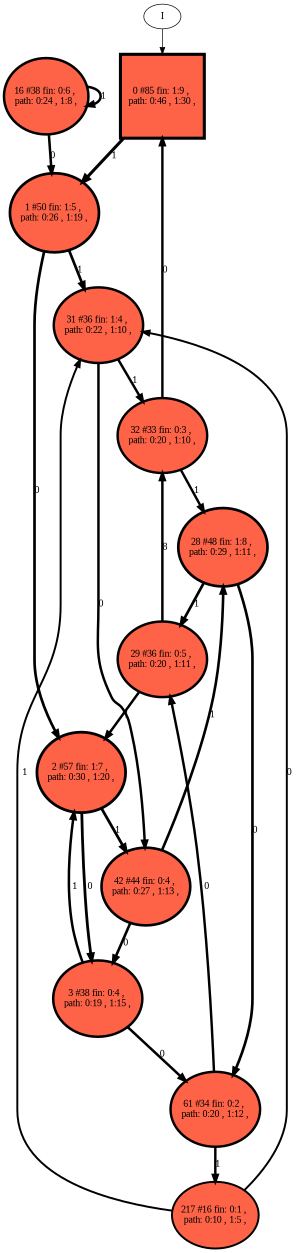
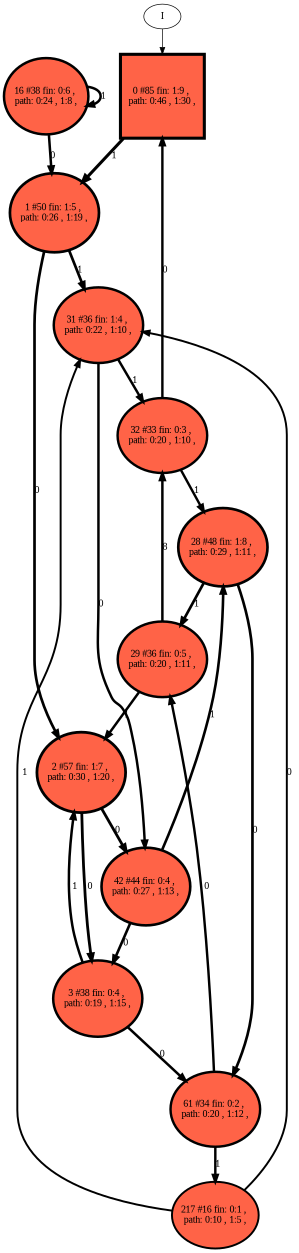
  digraph {
    fontname="Liberation Serif"
    node [fillcolor=tomato fontname="Liberation Serif" penwidth=3.61092 style=filled]
    edge [fontname="Liberation Serif" penwidth=3.61092]
    n1 [height=1.69641 label="0 #85 fin: 1:9 , \n path: 0:46 , 1:30 , " penwidth=4.45435 shape=box width=1.69641]
    n2 [height=1.59571 label="1 #50 fin: 1:5 , \n path: 0:26 , 1:19 , " penwidth=3.93183 width=1.59571]
    n3 [height=1.52843 label="31 #36 fin: 1:4 , \n path: 0:22 , 1:10 , " width=1.52843]
    n4 [height=1.62145 label="2 #57 fin: 1:7 , \n path: 0:30 , 1:20 , " penwidth=4.06044 width=1.62145]
    I [fillcolor="" penwidth="" style=""]
    n6 [height=1.50992 label="32 #33 fin: 0:3 , \n path: 0:20 , 1:10 , " penwidth=3.52636 width=1.50992]
    n7 [height=1.57 label="42 #44 fin: 0:4 , \n path: 0:27 , 1:13 , " penwidth=3.80666 width=1.57]
    n8 [height=1.53978 label="3 #38 fin: 0:4 , \n path: 0:19 , 1:15 , " penwidth=3.66356 width=1.53978]
    n9 [height=1.58756 label="28 #48 fin: 1:8 , \n path: 0:29 , 1:11 , " penwidth=3.89182 width=1.58756]
    n10 [height=1.52843 label="29 #36 fin: 0:5 , \n path: 0:20 , 1:11 , " width=1.52843]
    n11 [height=1.5163 label="61 #34 fin: 0:2 , \n path: 0:20 , 1:12 , " penwidth=3.55535 width=1.5163]
    n12 [height=1.53978 label="16 #38 fin: 0:6 , \n path: 0:24 , 1:8 , " penwidth=3.66356 width=1.53978]
    n13 [height=1.3437 label="217 #16 fin: 0:1 , \n path: 0:10 , 1:5 , " penwidth=2.83321 width=1.3437]
    n1 -> n2 [label="1 " penwidth=4.45435]
    n2 -> n3 [label="1 " penwidth=3.93183]
    n2 -> n4 [label="0 " penwidth=3.93183]
    n3 -> n6 [label="1 "]
    n3 -> n7 [label="0 "]
-   n4 -> n7 [label="1 " penwidth=4.06044]
+   n4 -> n7 [label="0 " penwidth=4.06044]
    n4 -> n8 [label="0 " penwidth=4.06044]
    I -> n1 [penwidth=""]
    n6 -> n1 [label="0 " penwidth=3.52636]
    n6 -> n9 [label="1 " penwidth=3.52636]
    n7 -> n8 [label="0 " penwidth=3.80666]
    n7 -> n9 [label="1 " penwidth=3.80666]
    n8 -> n4 [label="1 " penwidth=3.66356]
    n8 -> n11 [label="0 " penwidth=3.66356]
    n9 -> n10 [label="1 " penwidth=3.89182]
    n9 -> n11 [label="0 " penwidth=3.89182]
    n10 -> n4 [label="1 "]
    n10 -> n6 [label="8 "]
    n11 -> n10 [label="0 " penwidth=3.55535]
    n11 -> n13 [label="1 " penwidth=3.55535]
    n12 -> n2 [label="0 " penwidth=3.66356]
    n12 -> n12 [label="1 " penwidth=3.66356]
    n13 -> n3 [label="1 " penwidth=2.83321]
    n13 -> n3 [label="0 " penwidth=2.83321]
  }
